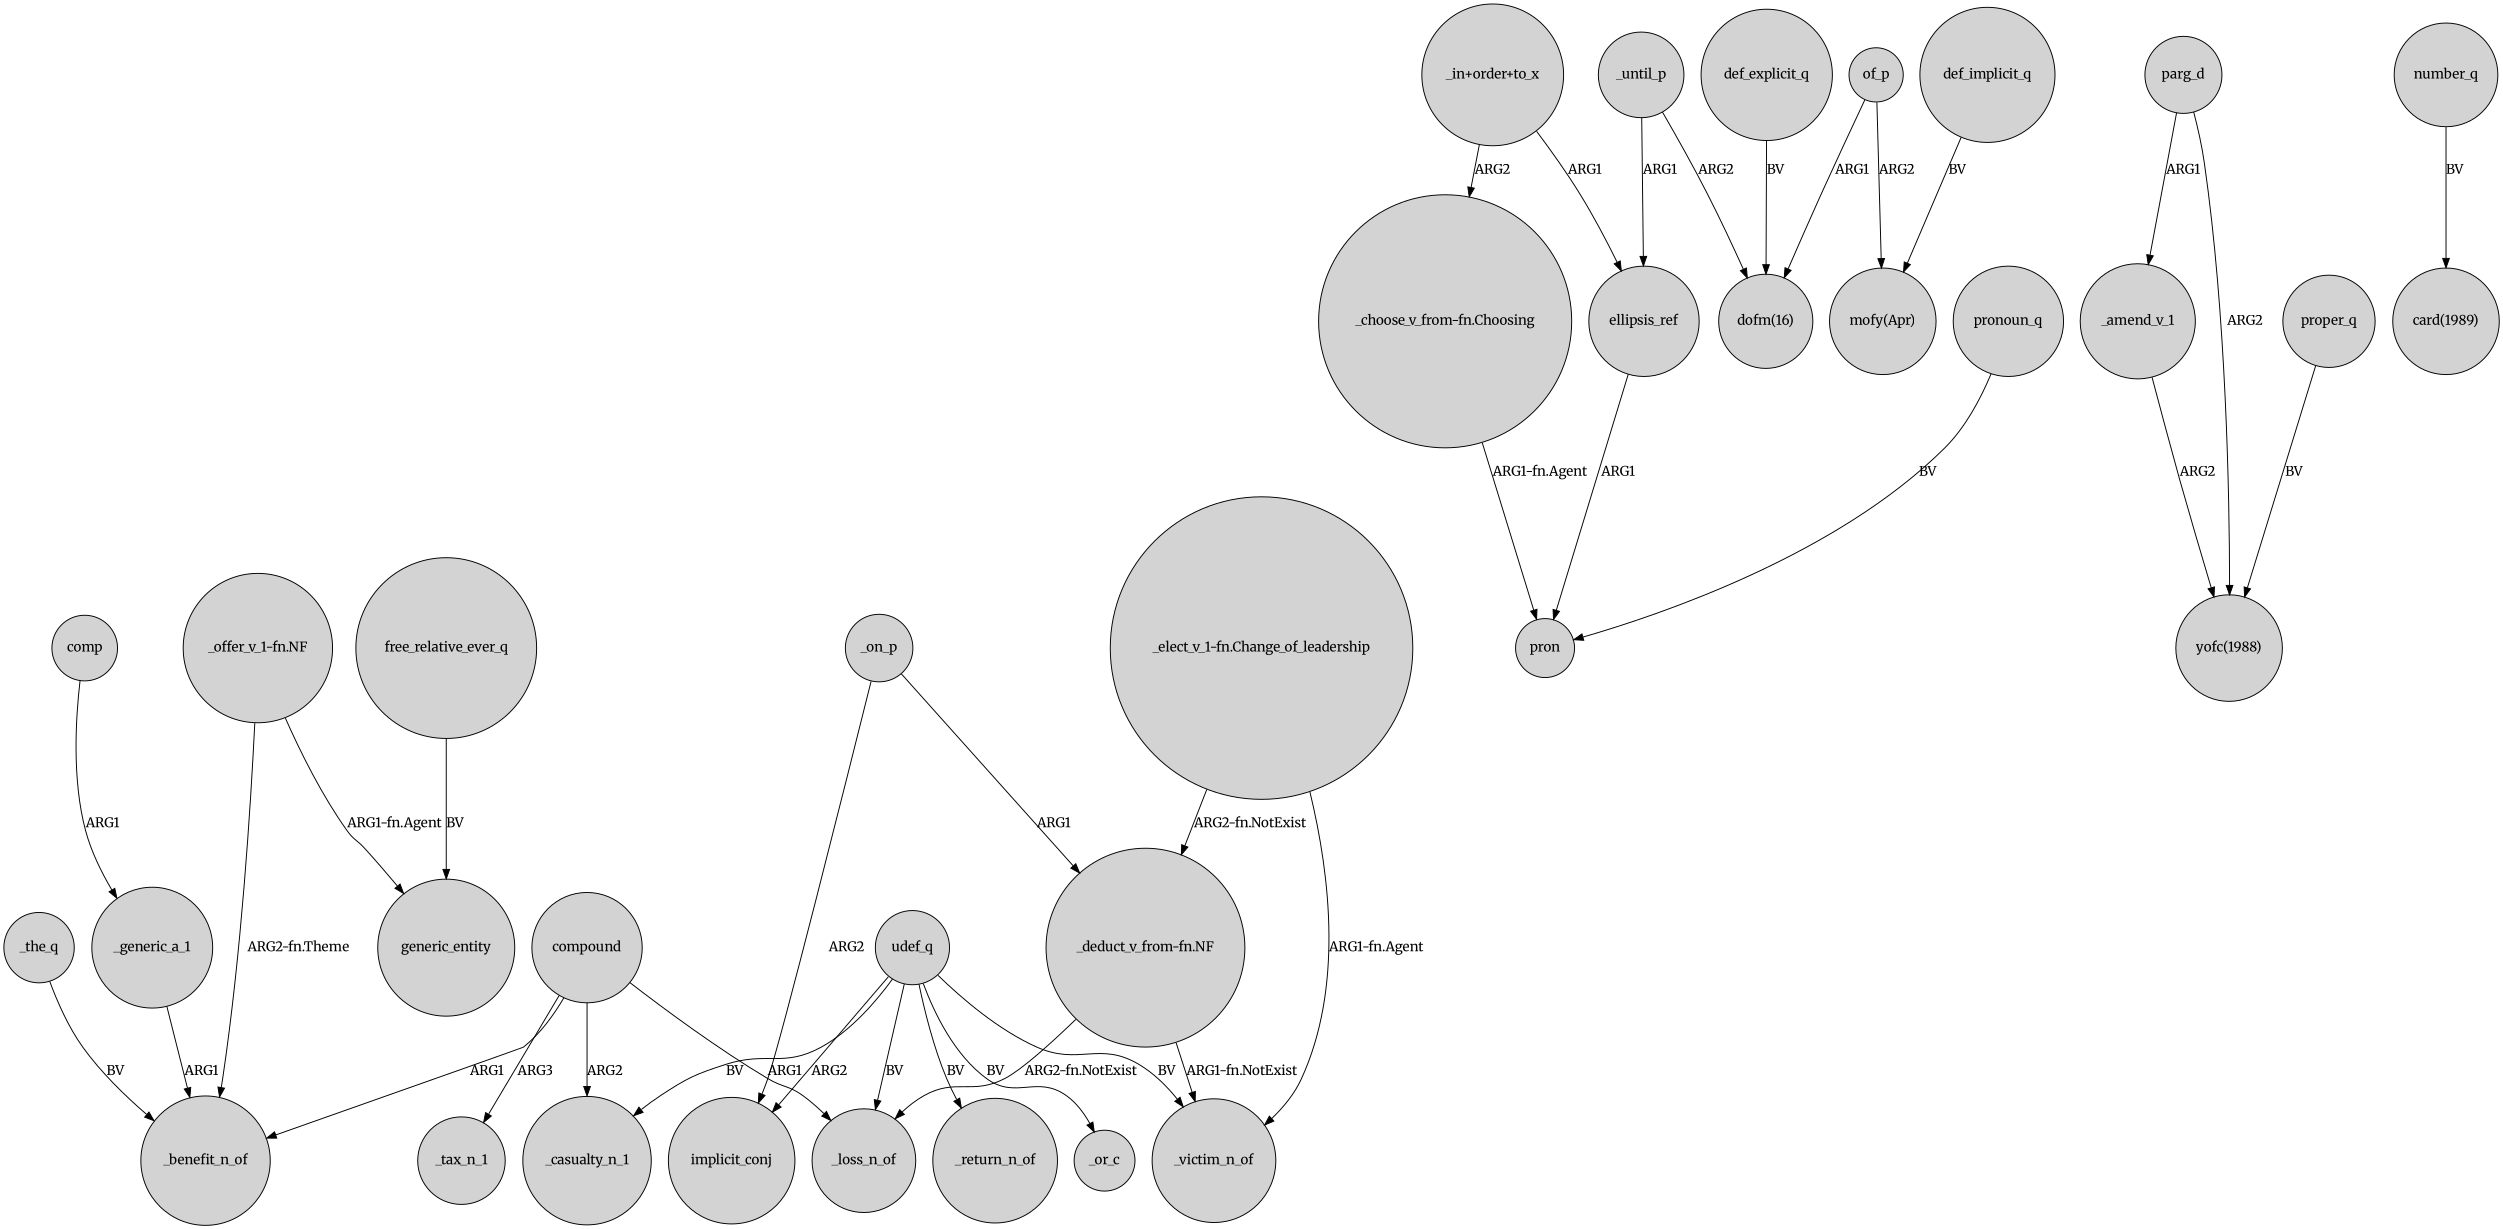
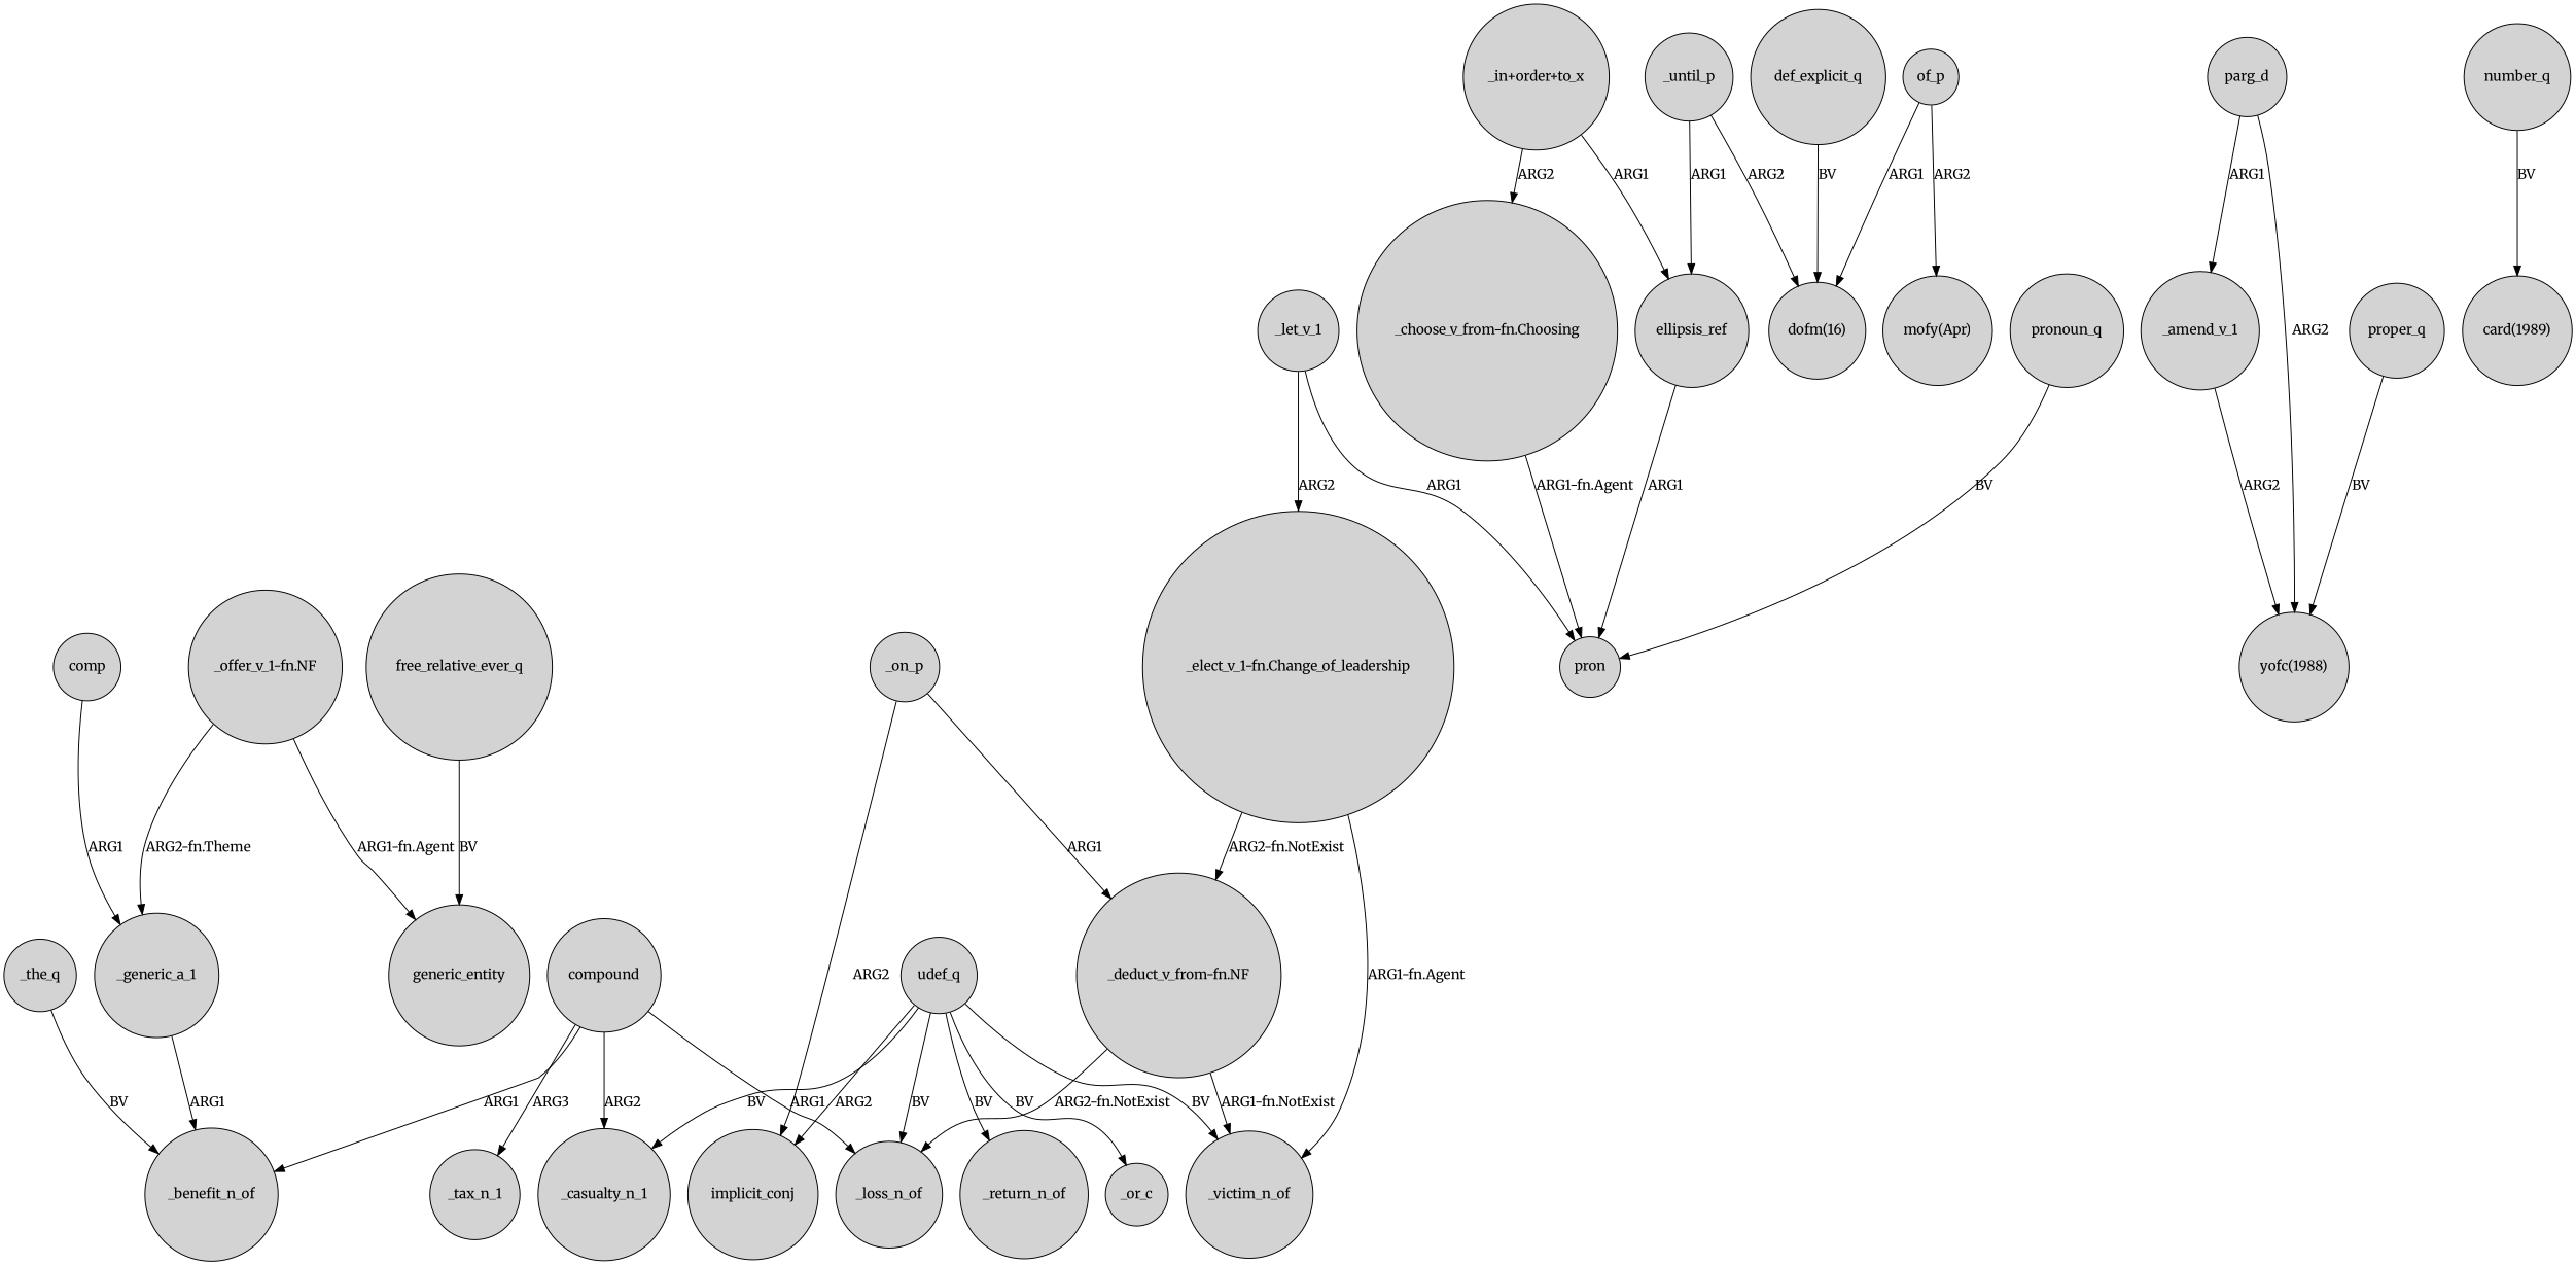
  digraph {
    fontname=Merriweather
    node [fontname=Merriweather shape=circle style=filled]
    edge [fontname=Merriweather]
    _the_q
    _benefit_n_of
    _amend_v_1
    "yofc(1988)"
    of_p
    "dofm(16)"
    "mofy(Apr)"
    _on_p
    implicit_conj
    "_deduct_v_from-fn.NF"
    _victim_n_of
    _loss_n_of
    n13 [label=_generic_a_1]
    comp
    "_choose_v_from-fn.Choosing"
    pron
    udef_q
    _return_n_of
    _casualty_n_1
    _or_c
    ellipsis_ref
    number_q
    "card(1989)"
    parg_d
    "_offer_v_1-fn.NF"
    generic_entity
-   def_implicit_q
    "_in+order+to_x"
    compound
    _tax_n_1
    pronoun_q
    free_relative_ever_q
    proper_q
    "_elect_v_1-fn.Change_of_leadership"
    _until_p
    def_explicit_q
+   _let_v_1
    _the_q -> _benefit_n_of [label=BV]
    _amend_v_1 -> "yofc(1988)" [label=ARG2]
    of_p -> "dofm(16)" [label=ARG1]
    of_p -> "mofy(Apr)" [label=ARG2]
    _on_p -> implicit_conj [label=ARG2]
    _on_p -> "_deduct_v_from-fn.NF" [label=ARG1]
    "_deduct_v_from-fn.NF" -> _victim_n_of [label="ARG1-fn.NotExist"]
    "_deduct_v_from-fn.NF" -> _loss_n_of [label="ARG2-fn.NotExist"]
    n13 -> _benefit_n_of [label=ARG1]
    comp -> n13 [label=ARG1]
    "_choose_v_from-fn.Choosing" -> pron [label="ARG1-fn.Agent"]
    udef_q -> implicit_conj [label=ARG2]
    udef_q -> _victim_n_of [label=BV]
    udef_q -> _loss_n_of [label=BV]
    udef_q -> _return_n_of [label=BV]
    udef_q -> _casualty_n_1 [label=BV]
    udef_q -> _or_c [label=BV]
    ellipsis_ref -> pron [label=ARG1]
    number_q -> "card(1989)" [label=BV]
    parg_d -> _amend_v_1 [label=ARG1]
    parg_d -> "yofc(1988)" [label=ARG2]
-   "_offer_v_1-fn.NF" -> _benefit_n_of [label="ARG2-fn.Theme"]
+   "_offer_v_1-fn.NF" -> n13 [label="ARG2-fn.Theme"]
    "_offer_v_1-fn.NF" -> generic_entity [label="ARG1-fn.Agent"]
-   def_implicit_q -> "mofy(Apr)" [label=BV]
    "_in+order+to_x" -> "_choose_v_from-fn.Choosing" [label=ARG2]
    "_in+order+to_x" -> ellipsis_ref [label=ARG1]
    compound -> _benefit_n_of [label=ARG1]
    compound -> _loss_n_of [label=ARG1]
    compound -> _casualty_n_1 [label=ARG2]
    compound -> _tax_n_1 [label=ARG3]
    pronoun_q -> pron [label=BV]
    free_relative_ever_q -> generic_entity [label=BV]
    proper_q -> "yofc(1988)" [label=BV]
    "_elect_v_1-fn.Change_of_leadership" -> "_deduct_v_from-fn.NF" [label="ARG2-fn.NotExist"]
    "_elect_v_1-fn.Change_of_leadership" -> _victim_n_of [label="ARG1-fn.Agent"]
    _until_p -> "dofm(16)" [label=ARG2]
    _until_p -> ellipsis_ref [label=ARG1]
    def_explicit_q -> "dofm(16)" [label=BV]
+   _let_v_1 -> pron [label=ARG1]
+   _let_v_1 -> "_elect_v_1-fn.Change_of_leadership" [label=ARG2]
  }
